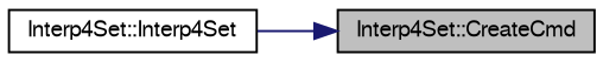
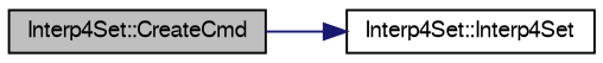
  digraph {
    rankdir=LR
    node [color=black fontname=FreeSans fontsize=10 shape=record style=filled]
    n1 [fillcolor=grey75 fontcolor=black height=0.2 label="Interp4Set::CreateCmd" width=0.4]
    n2 [fillcolor=white height=0.2 label="Interp4Set::Interp4Set" width=0.4]
-   n2 -> n1 [color=midnightblue fontname=FreeSans fontsize=10 labelfontname=FreeSans labelfontsize=10 style=solid]
+   n1 -> n2 [color=midnightblue fontname=FreeSans fontsize=10 labelfontname=FreeSans labelfontsize=10 style=solid]
  }
